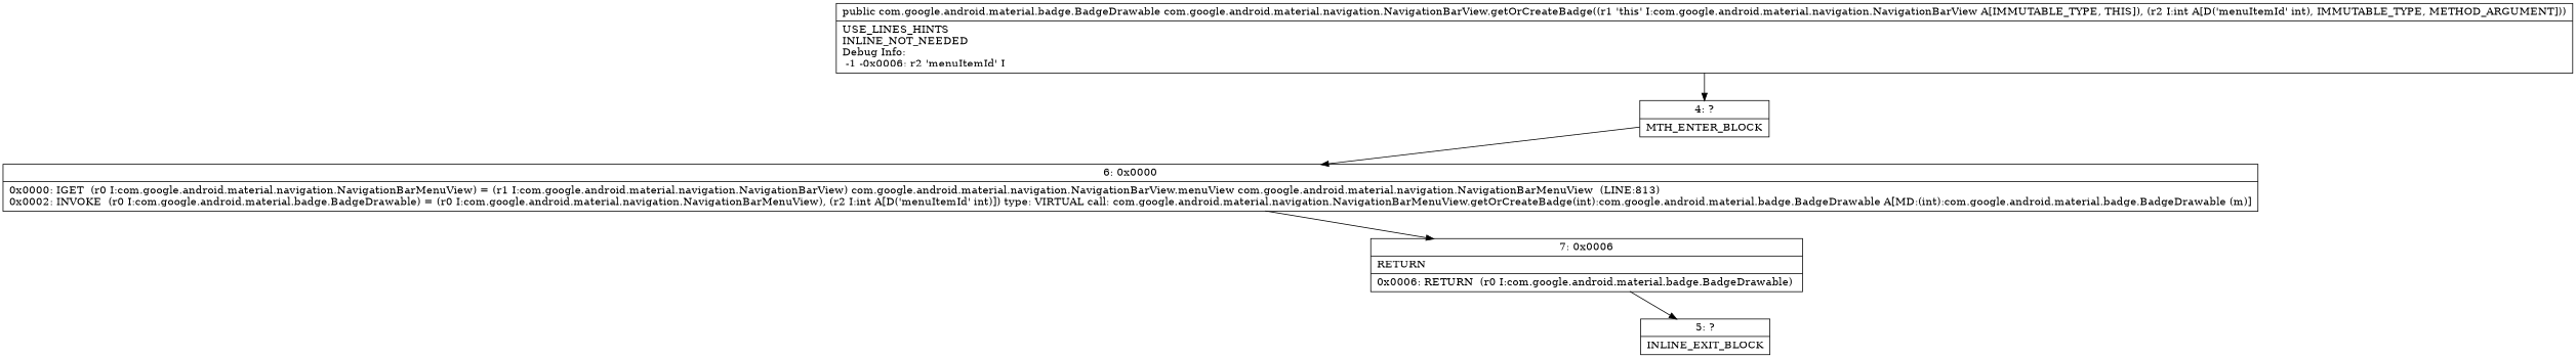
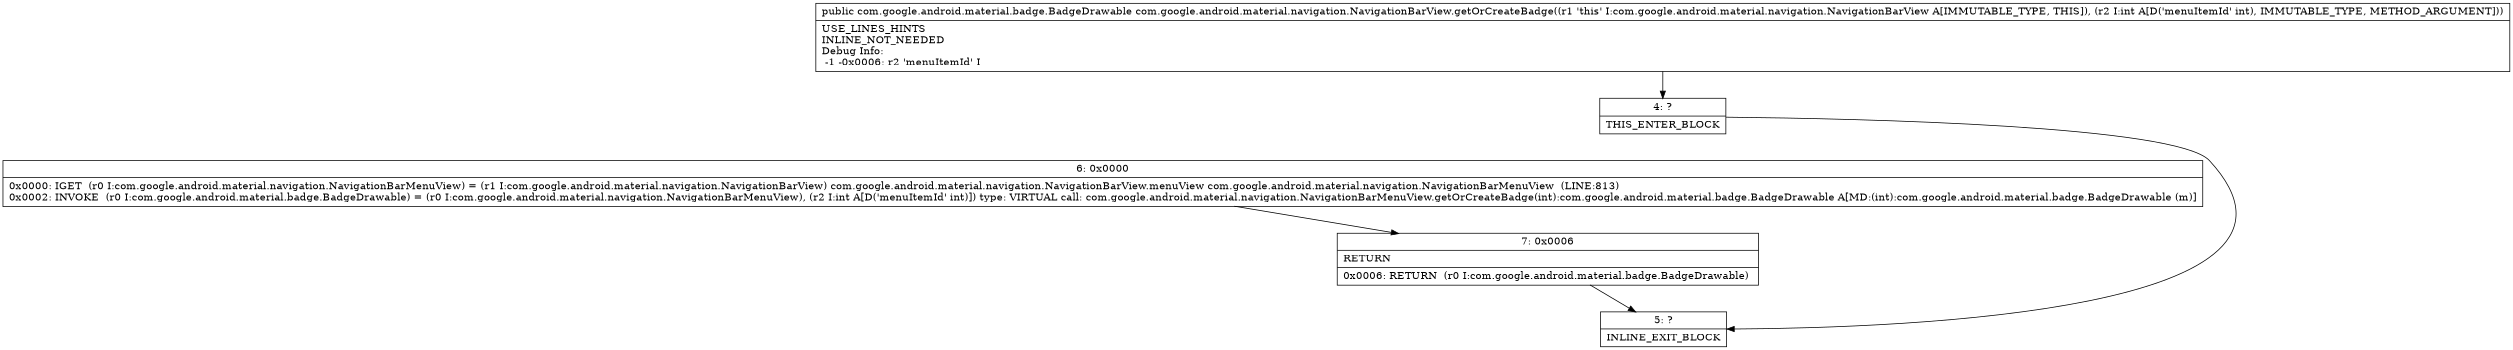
  digraph {
    node [shape=record]
-   n1 [label="{4\:\ ?|MTH_ENTER_BLOCK\l}"]
+   n1 [label="{4\:\ ?|THIS_ENTER_BLOCK\l}"]
    n2 [label="{6\:\ 0x0000|0x0000: IGET  (r0 I:com.google.android.material.navigation.NavigationBarMenuView) = (r1 I:com.google.android.material.navigation.NavigationBarView) com.google.android.material.navigation.NavigationBarView.menuView com.google.android.material.navigation.NavigationBarMenuView  (LINE:813)\l0x0002: INVOKE  (r0 I:com.google.android.material.badge.BadgeDrawable) = (r0 I:com.google.android.material.navigation.NavigationBarMenuView), (r2 I:int A[D('menuItemId' int)]) type: VIRTUAL call: com.google.android.material.navigation.NavigationBarMenuView.getOrCreateBadge(int):com.google.android.material.badge.BadgeDrawable A[MD:(int):com.google.android.material.badge.BadgeDrawable (m)]\l}"]
    n3 [label="{7\:\ 0x0006|RETURN\l|0x0006: RETURN  (r0 I:com.google.android.material.badge.BadgeDrawable) \l}"]
    n4 [label="{5\:\ ?|INLINE_EXIT_BLOCK\l}"]
    n5 [label="{public com.google.android.material.badge.BadgeDrawable com.google.android.material.navigation.NavigationBarView.getOrCreateBadge((r1 'this' I:com.google.android.material.navigation.NavigationBarView A[IMMUTABLE_TYPE, THIS]), (r2 I:int A[D('menuItemId' int), IMMUTABLE_TYPE, METHOD_ARGUMENT]))  | USE_LINES_HINTS\lINLINE_NOT_NEEDED\lDebug Info:\l  \-1 \-0x0006: r2 'menuItemId' I\l}"]
-   n1 -> n2
+   n1 -> n4
    n2 -> n3
    n3 -> n4
    n5 -> n1
  }
